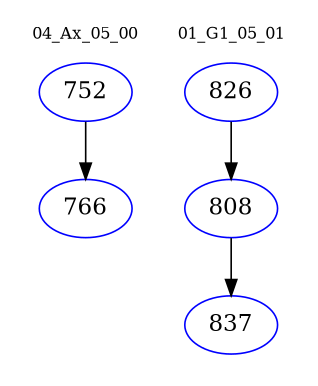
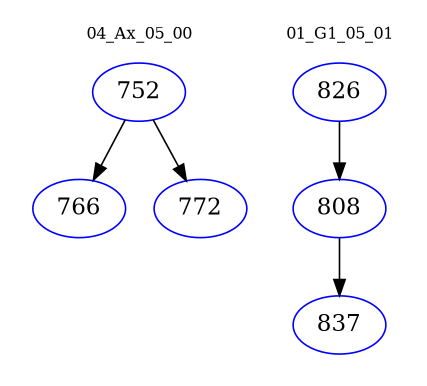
  digraph {
    node [color=blue]
    edge [color=black]
    n1 [label=766]
    n2 [label=752]
+   n3 [label=772]
    n4 [label=826]
    n5 [label=808]
    n6 [label=837]
    subgraph cluster_1 {
      color=white
      fontsize=10
      label="04_Ax_05_00"
      n1
      n2
+     n3
    }
    subgraph cluster_2 {
      color=white
      fontsize=10
      label="01_G1_05_01"
      n4
      n5
      n6
    }
    n2 -> n1
+   n2 -> n3
    n4 -> n5
    n5 -> n6
  }
